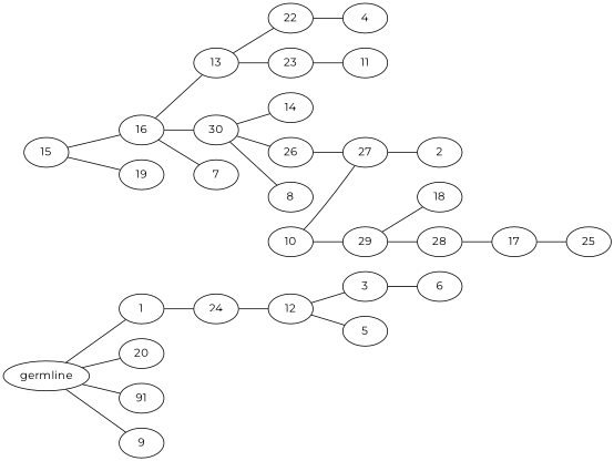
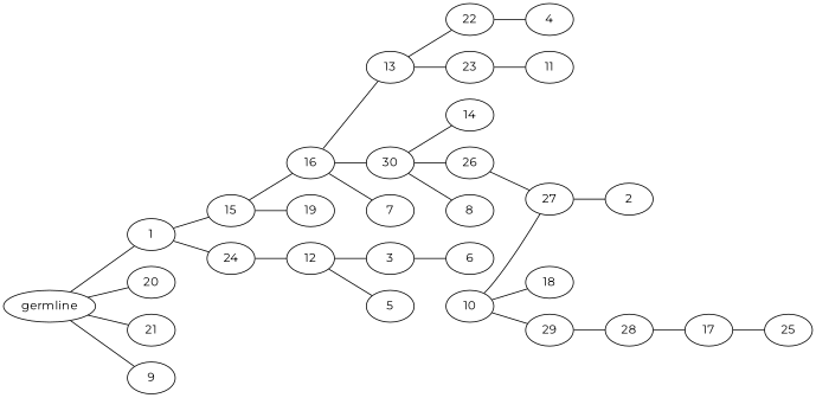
  graph {
    fontname=Montserrat
    rankdir=LR
    node [fontname=Montserrat]
    edge [fontname=Montserrat]
    n1 [label=germline]
    n2 [label=1]
    n3 [label=20]
-   n4 [label=91]
+   n4 [label=21]
    n5 [label=9]
    n6 [label=15]
    n7 [label=24]
    n8 [label=16]
    n9 [label=19]
    n10 [label=12]
    n11 [label=13]
    n12 [label=30]
    n13 [label=7]
    n14 [label=22]
    n15 [label=23]
    n16 [label=14]
    n17 [label=26]
    n18 [label=8]
    n19 [label=4]
    n20 [label=11]
    n21 [label=27]
    n22 [label=10]
    n23 [label=18]
    n24 [label=29]
    n25 [label=2]
    n26 [label=28]
    n27 [label=17]
    n28 [label=25]
    n29 [label=3]
    n30 [label=5]
    n31 [label=6]
    n1 -- n2
    n1 -- n3
    n1 -- n4
    n1 -- n5
+   n2 -- n6
    n2 -- n7
    n6 -- n8
    n6 -- n9
    n7 -- n10
    n8 -- n11
    n8 -- n12
    n8 -- n13
    n10 -- n29
    n10 -- n30
    n11 -- n14
    n11 -- n15
    n12 -- n16
    n12 -- n17
    n12 -- n18
    n14 -- n19
    n15 -- n20
    n17 -- n21
    n21 -- n25
    n22 -- n21
-   n24 -- n23
+   n22 -- n23
    n22 -- n24
    n24 -- n26
    n26 -- n27
    n27 -- n28
    n29 -- n31
  }
